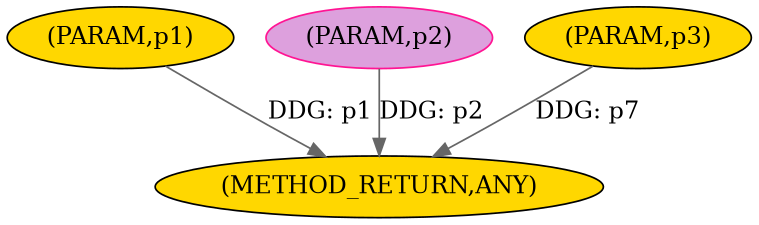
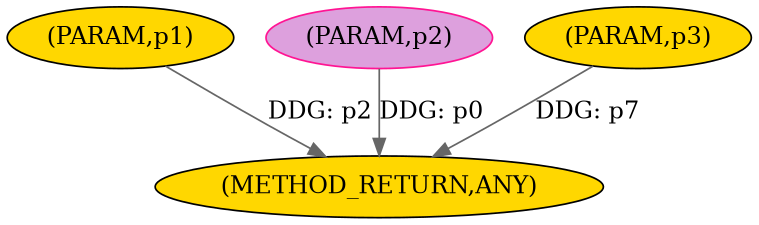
  digraph {
    node [color=black fillcolor=gold style=filled]
    edge [color=gray40]
    n1 [label="(PARAM,p1)"]
    n2 [label="(METHOD_RETURN,ANY)"]
    n3 [color=deeppink fillcolor=plum label="(PARAM,p2)"]
    n4 [label="(PARAM,p3)"]
-   n1 -> n2 [label="DDG: p1"]
-   n3 -> n2 [label="DDG: p2"]
+   n1 -> n2 [label="DDG: p2"]
+   n3 -> n2 [label="DDG: p0"]
    n4 -> n2 [label="DDG: p7"]
  }
